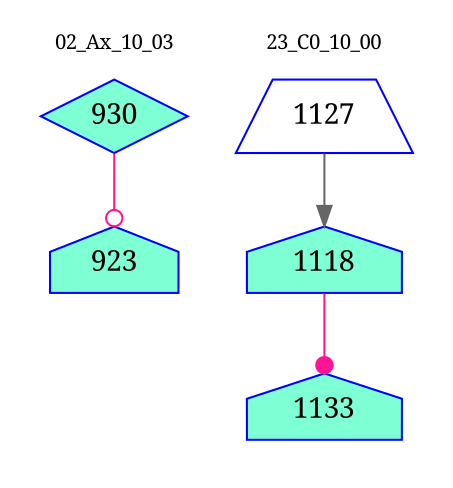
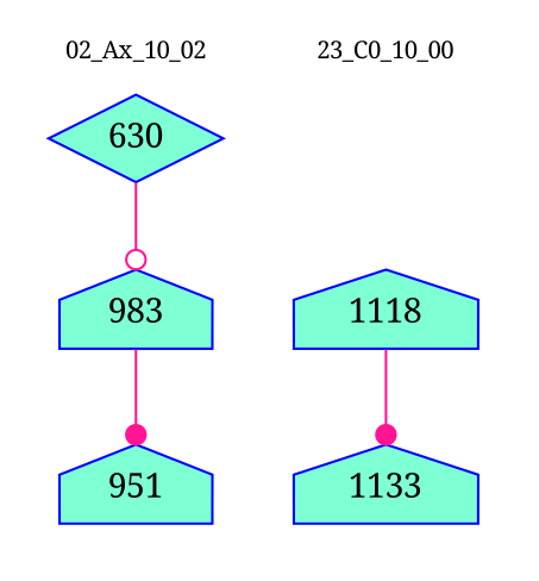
  digraph {
    fontname="Noto Serif"
    node [color=blue fillcolor=aquamarine fontname="Noto Serif" shape=house style=filled]
    edge [arrowhead=dot color=deeppink fontname="Noto Serif"]
-   n1 [label=930 shape=diamond]
-   n2 [label=923]
-   n4 [fillcolor=white label=1127 shape=trapezium]
+   n1 [label=630 shape=diamond]
+   n2 [label=983]
+   n3 [label=951]
    n5 [label=1118]
    n6 [label=1133]
    subgraph cluster_1 {
      color=white
      fontsize=10
-     label="02_Ax_10_03"
+     label="02_Ax_10_02"
      n1
      n2
+     n3
    }
    subgraph cluster_2 {
      color=white
      fontsize=10
      label="23_C0_10_00"
-     n4
      n5
      n6
    }
    n1 -> n2 [arrowhead=odot]
-   n4 -> n5 [arrowhead=normal color=gray40]
+   n2 -> n3
    n5 -> n6
  }
